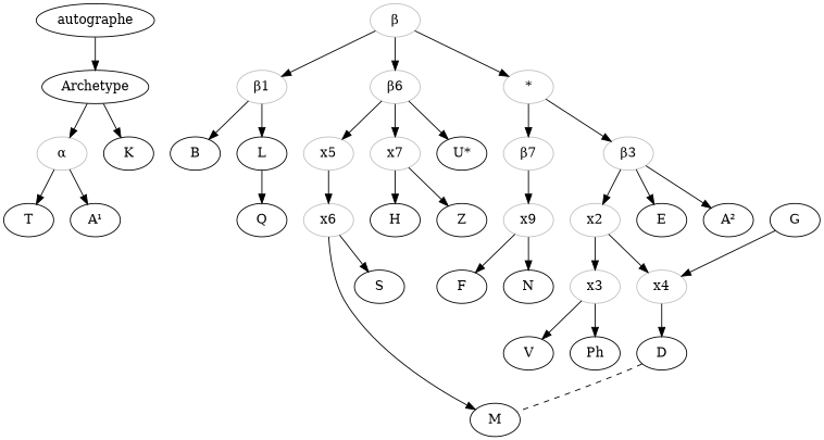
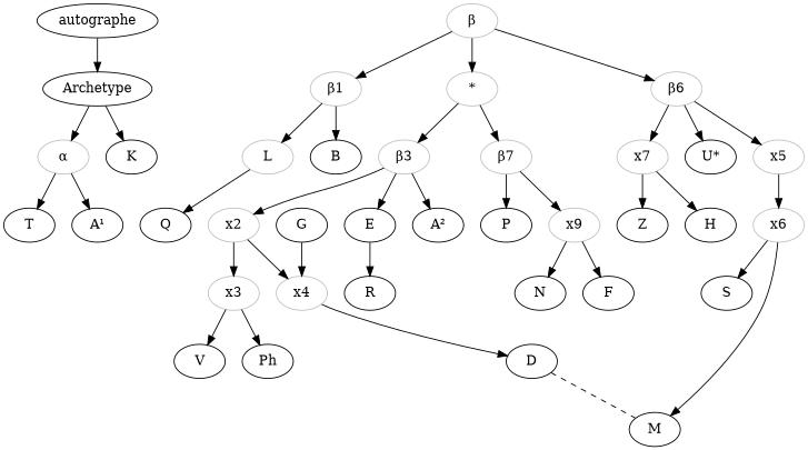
  digraph {
    n1 [color=grey label="α"]
    T
    "A¹"
    n4 [color=grey label="β"]
    n5 [color=grey label="β1"]
    n6 [color=grey label="β6"]
    n7 [color=grey label="*"]
    B
-   L
+   L [color=grey]
    x5 [color=grey]
    x7 [color=grey]
    n12 [label="U*"]
    n13 [color=grey label="β7"]
    n14 [color=grey label="β3"]
    Q
    n16 [color=grey label=x9]
+   P
    F
    N
    x2 [color=grey]
    E
    "A²"
    x3 [color=grey]
    x4 [color=grey]
+   R
    x6 [color=grey]
    H
    Z
    V
    Ph
    D
    G
    M
    S
    autographe
    Archetype
    K
    n1 -> T
    n1 -> "A¹"
    n4 -> n5
    n4 -> n6
    n4 -> n7
    n5 -> B
    n5 -> L
    n6 -> x5
    n6 -> x7
    n6 -> n12
    n7 -> n13
    n7 -> n14
    L -> Q
    x5 -> x6
    x7 -> H
    x7 -> Z
    n13 -> n16
+   n13 -> P
    n14 -> x2
    n14 -> E
    n14 -> "A²"
    n16 -> F
    n16 -> N
    x2 -> x3
    x2 -> x4
+   E -> R
    x3 -> V
    x3 -> Ph
    x4 -> D
    x6 -> M
    x6 -> S
    D -> M [dir=none style=dashed]
    G -> x4
    autographe -> Archetype
    Archetype -> n1
    Archetype -> K
  }
